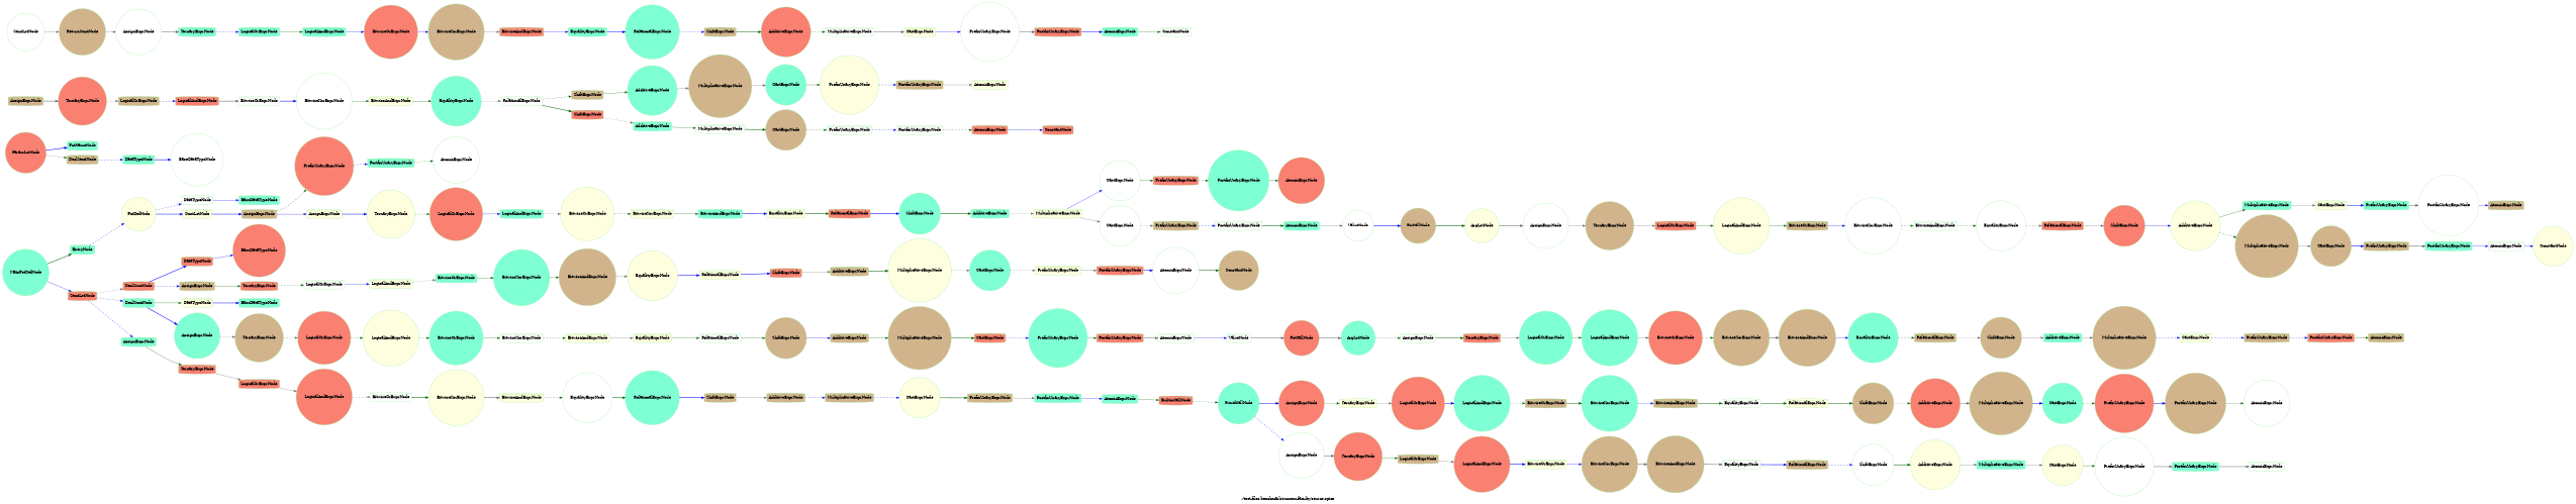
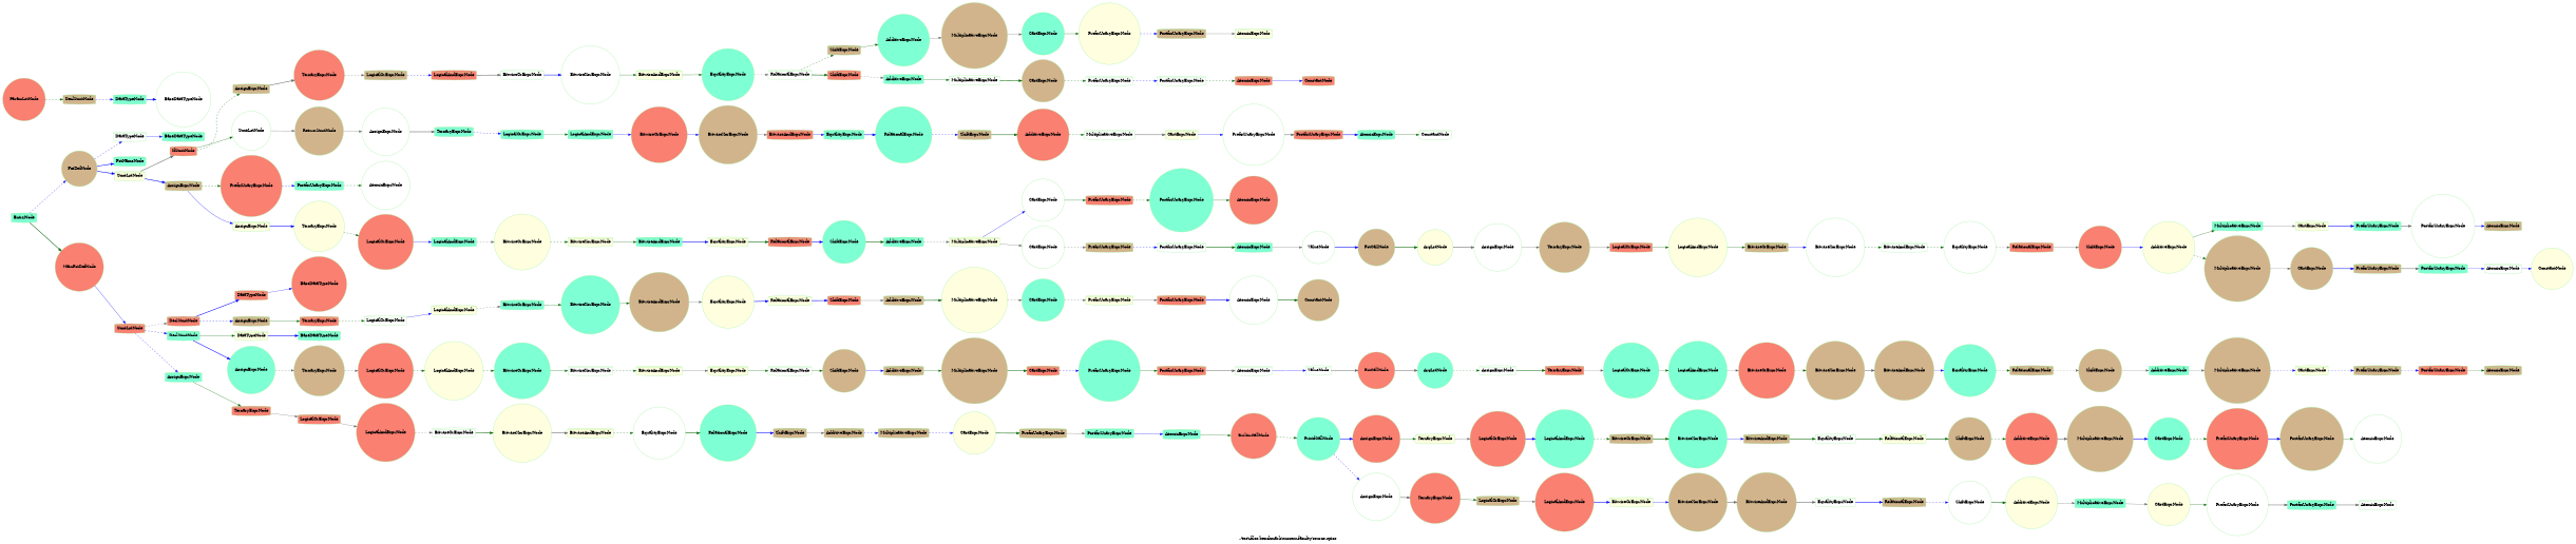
  digraph {
    label="./test-files/benchmark/success-faculty/source.spice"
    rankdir=LR
    node [color=lightgreen fillcolor=aquamarine shape=cylinder style=filled]
    edge [color=darkgreen style=solid]
    n1 [label=EntryNode]
-   n2 [fillcolor=lightyellow label=FctDefNode shape=circle]
-   n3 [label=MainFctDefNode shape=circle]
+   n2 [fillcolor=tan label=FctDefNode shape=circle]
+   n3 [fillcolor=salmon label=MainFctDefNode shape=circle]
    n4 [fillcolor=white label=DataTypeNode]
    n5 [label=FctNameNode]
    n6 [fillcolor=lightyellow label=StmtLstNode]
    n7 [fillcolor=salmon label=StmtLstNode]
    n8 [label=BaseDataTypeNode]
    n9 [fillcolor=salmon label=ParamLstNode shape=circle]
    n10 [fillcolor=tan label=DeclStmtNode]
+   n11 [fillcolor=salmon label=IfStmtNode]
    n12 [fillcolor=tan label=AssignExprNode]
    n13 [label=DataTypeNode]
    n14 [fillcolor=white label=BaseDataTypeNode shape=circle]
    n15 [fillcolor=tan label=AssignExprNode]
    n16 [fillcolor=white label=StmtLstNode shape=circle]
    n17 [fillcolor=salmon label=PrefixUnaryExprNode shape=circle]
    n18 [fillcolor=lightyellow label=AssignExprNode]
    n19 [fillcolor=salmon label=TernaryExprNode shape=circle]
    n20 [fillcolor=tan label=ReturnStmtNode shape=circle]
    n21 [fillcolor=tan label=LogicalOrExprNode]
    n22 [fillcolor=salmon label=LogicalAndExprNode]
    n23 [fillcolor=white label=BitwiseOrExprNode]
    n24 [fillcolor=white label=BitwiseXorExprNode shape=circle]
    n25 [fillcolor=lightyellow label=BitwiseAndExprNode]
    n26 [label=EqualityExprNode shape=circle]
    n27 [fillcolor=white label=RelationalExprNode]
    n28 [fillcolor=tan label=ShiftExprNode]
    n29 [fillcolor=salmon label=ShiftExprNode]
    n30 [label=AdditiveExprNode shape=circle]
    n31 [label=AdditiveExprNode]
    n32 [fillcolor=tan label=MultiplicativeExprNode shape=circle]
    n33 [label=CastExprNode shape=circle]
    n34 [fillcolor=lightyellow label=PrefixUnaryExprNode shape=circle]
    n35 [fillcolor=tan label=PostfixUnaryExprNode]
    n36 [fillcolor=lightyellow label=AtomicExprNode]
    n37 [fillcolor=white label=MultiplicativeExprNode]
    n38 [fillcolor=tan label=CastExprNode shape=circle]
    n39 [fillcolor=white label=PrefixUnaryExprNode]
    n40 [fillcolor=white label=PostfixUnaryExprNode]
    n41 [fillcolor=salmon label=AtomicExprNode]
    n42 [fillcolor=salmon label=ConstantNode]
    n43 [fillcolor=white label=AssignExprNode shape=circle]
    n44 [label=TernaryExprNode]
    n45 [label=LogicalOrExprNode]
    n46 [label=LogicalAndExprNode]
    n47 [fillcolor=salmon label=BitwiseOrExprNode shape=circle]
    n48 [fillcolor=tan label=BitwiseXorExprNode shape=circle]
    n49 [fillcolor=salmon label=BitwiseAndExprNode]
    n50 [label=EqualityExprNode]
    n51 [label=RelationalExprNode shape=circle]
    n52 [fillcolor=tan label=ShiftExprNode]
    n53 [fillcolor=salmon label=AdditiveExprNode shape=circle]
    n54 [fillcolor=white label=MultiplicativeExprNode]
    n55 [fillcolor=lightyellow label=CastExprNode]
    n56 [fillcolor=white label=PrefixUnaryExprNode shape=circle]
    n57 [fillcolor=salmon label=PostfixUnaryExprNode]
    n58 [label=AtomicExprNode]
    n59 [fillcolor=white label=ConstantNode]
    n60 [label=PostfixUnaryExprNode]
    n61 [fillcolor=lightyellow label=TernaryExprNode shape=circle]
    n62 [fillcolor=white label=AtomicExprNode shape=circle]
    n63 [fillcolor=salmon label=LogicalOrExprNode shape=circle]
    n64 [label=LogicalAndExprNode]
    n65 [fillcolor=lightyellow label=BitwiseOrExprNode shape=circle]
    n66 [fillcolor=lightyellow label=BitwiseXorExprNode]
    n67 [label=BitwiseAndExprNode]
    n68 [fillcolor=lightyellow label=EqualityExprNode]
    n69 [fillcolor=salmon label=RelationalExprNode]
    n70 [label=ShiftExprNode shape=circle]
    n71 [label=AdditiveExprNode]
    n72 [fillcolor=lightyellow label=MultiplicativeExprNode]
    n73 [fillcolor=white label=CastExprNode shape=circle]
    n74 [fillcolor=white label=CastExprNode shape=circle]
    n75 [fillcolor=salmon label=PrefixUnaryExprNode]
    n76 [fillcolor=tan label=PrefixUnaryExprNode]
    n77 [label=PostfixUnaryExprNode shape=circle]
    n78 [fillcolor=salmon label=AtomicExprNode shape=circle]
    n79 [fillcolor=white label=PostfixUnaryExprNode]
    n80 [label=AtomicExprNode]
    n81 [fillcolor=white label=ValueNode shape=circle]
    n82 [fillcolor=tan label=FctCallNode shape=circle]
    n83 [fillcolor=lightyellow label=ArgLstNode shape=circle]
    n84 [fillcolor=white label=AssignExprNode shape=circle]
    n85 [fillcolor=tan label=TernaryExprNode shape=circle]
    n86 [fillcolor=salmon label=LogicalOrExprNode]
    n87 [fillcolor=lightyellow label=LogicalAndExprNode shape=circle]
    n88 [fillcolor=tan label=BitwiseOrExprNode]
    n89 [fillcolor=white label=BitwiseXorExprNode shape=circle]
    n90 [fillcolor=white label=BitwiseAndExprNode]
    n91 [fillcolor=white label=EqualityExprNode shape=circle]
    n92 [fillcolor=salmon label=RelationalExprNode]
    n93 [fillcolor=salmon label=ShiftExprNode shape=circle]
    n94 [fillcolor=lightyellow label=AdditiveExprNode shape=circle]
    n95 [label=MultiplicativeExprNode]
    n96 [fillcolor=tan label=MultiplicativeExprNode shape=circle]
    n97 [fillcolor=lightyellow label=CastExprNode]
    n98 [fillcolor=tan label=CastExprNode shape=circle]
    n99 [label=PrefixUnaryExprNode]
    n100 [fillcolor=white label=PostfixUnaryExprNode shape=circle]
    n101 [fillcolor=tan label=AtomicExprNode]
    n102 [fillcolor=tan label=PrefixUnaryExprNode]
    n103 [label=PostfixUnaryExprNode]
    n104 [fillcolor=white label=AtomicExprNode]
    n105 [fillcolor=lightyellow label=ConstantNode shape=circle]
    n106 [fillcolor=salmon label=DeclStmtNode]
    n107 [label=DeclStmtNode]
    n108 [label=AssignExprNode]
    n109 [fillcolor=salmon label=DataTypeNode]
    n110 [fillcolor=tan label=AssignExprNode]
    n111 [fillcolor=lightyellow label=DataTypeNode]
    n112 [label=AssignExprNode shape=circle]
    n113 [fillcolor=salmon label=TernaryExprNode]
    n114 [fillcolor=salmon label=BaseDataTypeNode shape=circle]
    n115 [fillcolor=salmon label=TernaryExprNode]
    n116 [fillcolor=white label=LogicalOrExprNode]
    n117 [fillcolor=lightyellow label=LogicalAndExprNode]
    n118 [label=BitwiseOrExprNode]
    n119 [label=BitwiseXorExprNode shape=circle]
    n120 [fillcolor=tan label=BitwiseAndExprNode shape=circle]
    n121 [fillcolor=lightyellow label=EqualityExprNode shape=circle]
    n122 [fillcolor=lightyellow label=RelationalExprNode]
    n123 [fillcolor=salmon label=ShiftExprNode]
    n124 [fillcolor=tan label=AdditiveExprNode]
    n125 [fillcolor=lightyellow label=MultiplicativeExprNode shape=circle]
    n126 [label=CastExprNode shape=circle]
    n127 [fillcolor=lightyellow label=PrefixUnaryExprNode]
    n128 [fillcolor=salmon label=PostfixUnaryExprNode]
    n129 [fillcolor=white label=AtomicExprNode shape=circle]
    n130 [fillcolor=tan label=ConstantNode shape=circle]
    n131 [label=BaseDataTypeNode]
    n132 [fillcolor=tan label=TernaryExprNode shape=circle]
    n133 [fillcolor=salmon label=LogicalOrExprNode shape=circle]
    n134 [fillcolor=lightyellow label=LogicalAndExprNode shape=circle]
    n135 [label=BitwiseOrExprNode shape=circle]
    n136 [fillcolor=white label=BitwiseXorExprNode]
    n137 [fillcolor=lightyellow label=BitwiseAndExprNode]
    n138 [fillcolor=lightyellow label=EqualityExprNode]
    n139 [fillcolor=white label=RelationalExprNode]
    n140 [fillcolor=tan label=ShiftExprNode shape=circle]
    n141 [fillcolor=tan label=AdditiveExprNode]
    n142 [fillcolor=tan label=MultiplicativeExprNode shape=circle]
    n143 [fillcolor=salmon label=CastExprNode]
    n144 [label=PrefixUnaryExprNode shape=circle]
    n145 [fillcolor=salmon label=PostfixUnaryExprNode]
    n146 [fillcolor=white label=AtomicExprNode]
    n147 [fillcolor=white label=ValueNode]
    n148 [fillcolor=salmon label=FctCallNode shape=circle]
    n149 [label=ArgLstNode shape=circle]
    n150 [fillcolor=white label=AssignExprNode]
    n151 [fillcolor=salmon label=TernaryExprNode]
    n152 [label=LogicalOrExprNode shape=circle]
    n153 [label=LogicalAndExprNode shape=circle]
    n154 [fillcolor=salmon label=BitwiseOrExprNode shape=circle]
    n155 [fillcolor=tan label=BitwiseXorExprNode shape=circle]
    n156 [fillcolor=tan label=BitwiseAndExprNode shape=circle]
    n157 [label=EqualityExprNode shape=circle]
    n158 [fillcolor=tan label=RelationalExprNode]
    n159 [fillcolor=tan label=ShiftExprNode shape=circle]
    n160 [label=AdditiveExprNode]
    n161 [fillcolor=tan label=MultiplicativeExprNode shape=circle]
    n162 [fillcolor=lightyellow label=CastExprNode]
    n163 [fillcolor=tan label=PrefixUnaryExprNode]
    n164 [fillcolor=salmon label=PostfixUnaryExprNode]
    n165 [fillcolor=tan label=AtomicExprNode]
    n166 [fillcolor=salmon label=LogicalOrExprNode]
    n167 [fillcolor=salmon label=LogicalAndExprNode shape=circle]
    n168 [fillcolor=white label=BitwiseOrExprNode]
    n169 [fillcolor=lightyellow label=BitwiseXorExprNode shape=circle]
    n170 [fillcolor=lightyellow label=BitwiseAndExprNode]
    n171 [fillcolor=white label=EqualityExprNode shape=circle]
    n172 [label=RelationalExprNode shape=circle]
    n173 [fillcolor=tan label=ShiftExprNode]
    n174 [fillcolor=tan label=AdditiveExprNode]
    n175 [fillcolor=tan label=MultiplicativeExprNode]
    n176 [fillcolor=lightyellow label=CastExprNode shape=circle]
    n177 [fillcolor=tan label=PrefixUnaryExprNode]
    n178 [label=PostfixUnaryExprNode]
    n179 [label=AtomicExprNode]
-   n180 [fillcolor=salmon label=BuiltinCallNode]
+   n180 [fillcolor=salmon label=BuiltinCallNode shape=circle]
    n181 [label=PrintfCallNode shape=circle]
    n182 [fillcolor=salmon label=AssignExprNode shape=circle]
    n183 [fillcolor=white label=AssignExprNode shape=circle]
    n184 [fillcolor=lightyellow label=TernaryExprNode]
    n185 [fillcolor=salmon label=TernaryExprNode shape=circle]
    n186 [fillcolor=salmon label=LogicalOrExprNode shape=circle]
    n187 [label=LogicalAndExprNode shape=circle]
    n188 [fillcolor=tan label=BitwiseOrExprNode]
    n189 [label=BitwiseXorExprNode shape=circle]
    n190 [fillcolor=tan label=BitwiseAndExprNode]
    n191 [fillcolor=white label=EqualityExprNode]
    n192 [fillcolor=lightyellow label=RelationalExprNode]
    n193 [fillcolor=tan label=ShiftExprNode shape=circle]
    n194 [fillcolor=salmon label=AdditiveExprNode shape=circle]
    n195 [fillcolor=tan label=MultiplicativeExprNode shape=circle]
    n196 [label=CastExprNode shape=circle]
    n197 [fillcolor=salmon label=PrefixUnaryExprNode shape=circle]
    n198 [fillcolor=tan label=PostfixUnaryExprNode shape=circle]
    n199 [fillcolor=white label=AtomicExprNode shape=circle]
    n200 [fillcolor=tan label=LogicalOrExprNode]
    n201 [fillcolor=salmon label=LogicalAndExprNode shape=circle]
    n202 [fillcolor=lightyellow label=BitwiseOrExprNode]
    n203 [fillcolor=tan label=BitwiseXorExprNode shape=circle]
    n204 [fillcolor=tan label=BitwiseAndExprNode shape=circle]
    n205 [fillcolor=white label=EqualityExprNode]
    n206 [fillcolor=tan label=RelationalExprNode]
    n207 [fillcolor=white label=ShiftExprNode shape=circle]
    n208 [fillcolor=lightyellow label=AdditiveExprNode shape=circle]
    n209 [label=MultiplicativeExprNode]
    n210 [fillcolor=lightyellow label=CastExprNode shape=circle]
    n211 [fillcolor=white label=PrefixUnaryExprNode shape=circle]
    n212 [label=PostfixUnaryExprNode]
    n213 [fillcolor=white label=AtomicExprNode]
    n1 -> n2 [color=blue style=dashed]
-   n3 -> n1 [style=bold]
+   n1 -> n3 [style=bold]
    n2 -> n4 [color=blue style=dashed]
-   n9 -> n5 [color=blue style=bold]
+   n2 -> n5 [color=blue style=bold]
    n2 -> n6 [color=blue style=bold]
    n3 -> n7 [color=blue]
    n4 -> n8 [color=blue]
+   n6 -> n11 [color=gray40 style=bold]
    n6 -> n12 [color=blue style=bold]
    n7 -> n106 [color=gray40 style=dashed]
    n7 -> n107 [color=blue style=dashed]
    n7 -> n108 [color=blue style=dashed]
    n9 -> n10 [style=dashed]
    n10 -> n13 [color=blue style=dashed]
+   n11 -> n15 [style=dashed]
+   n11 -> n16
    n12 -> n17 [style=dashed]
    n12 -> n18 [color=blue]
    n13 -> n14 [color=blue style=bold]
    n15 -> n19 [color=gray40 style=bold]
    n16 -> n20 [color=gray40]
    n17 -> n60 [color=blue style=dashed]
    n18 -> n61 [color=blue style=bold]
    n19 -> n21 [color=gray40 style=dashed]
    n20 -> n43 [color=gray40]
    n21 -> n22 [color=blue style=dashed]
    n22 -> n23 [color=gray40 style=bold]
    n23 -> n24 [color=blue style=bold]
    n24 -> n25
    n25 -> n26
    n26 -> n27 [color=gray40 style=dashed]
    n27 -> n28 [style=dashed]
    n27 -> n29 [style=bold]
    n28 -> n30
    n29 -> n31 [color=gray40 style=dashed]
    n30 -> n32 [color=gray40]
    n31 -> n37
    n32 -> n33 [color=gray40]
    n33 -> n34
    n34 -> n35 [color=blue style=dashed]
    n35 -> n36 [color=gray40]
    n37 -> n38 [style=bold]
    n38 -> n39 [style=dashed]
    n39 -> n40 [color=blue style=dashed]
    n40 -> n41 [style=dashed]
    n41 -> n42 [color=blue]
    n43 -> n44 [color=gray40 style=bold]
    n44 -> n45 [color=blue style=dashed]
    n45 -> n46
    n46 -> n47 [color=blue]
    n47 -> n48 [color=blue]
    n48 -> n49 [color=gray40]
    n49 -> n50 [color=blue]
    n50 -> n51 [color=blue style=bold]
    n51 -> n52 [color=blue style=dashed]
    n52 -> n53 [style=bold]
    n53 -> n54 [style=dashed]
    n54 -> n55 [color=gray40 style=bold]
    n55 -> n56 [color=blue]
    n56 -> n57 [color=gray40 style=bold]
    n57 -> n58 [color=blue style=bold]
    n58 -> n59
    n60 -> n62 [style=dashed]
    n61 -> n63 [style=dashed]
    n63 -> n64 [color=blue]
    n64 -> n65 [color=gray40 style=dashed]
    n65 -> n66 [style=dashed]
    n66 -> n67
    n67 -> n68 [color=blue style=bold]
    n68 -> n69 [style=bold]
    n69 -> n70 [color=blue style=bold]
    n70 -> n71 [style=bold]
    n71 -> n72 [color=gray40 style=dashed]
    n72 -> n73 [color=blue]
    n72 -> n74 [color=gray40]
    n73 -> n75
    n74 -> n76 [color=gray40 style=dashed]
    n75 -> n77 [style=dashed]
    n76 -> n79 [color=blue style=dashed]
    n77 -> n78
    n79 -> n80 [style=bold]
    n80 -> n81 [color=gray40]
    n81 -> n82 [color=blue style=bold]
    n82 -> n83 [style=bold]
    n83 -> n84 [color=gray40 style=bold]
    n84 -> n85 [color=gray40]
    n85 -> n86 [color=gray40]
    n86 -> n87
    n87 -> n88
    n88 -> n89 [color=blue]
    n89 -> n90 [style=dashed]
    n90 -> n91 [style=dashed]
    n91 -> n92 [color=gray40 style=dashed]
    n92 -> n93 [color=gray40]
    n93 -> n94 [color=blue]
    n94 -> n95
    n94 -> n96 [style=dashed]
    n95 -> n97 [color=gray40]
    n96 -> n98 [color=gray40]
    n97 -> n99 [color=blue style=bold]
    n98 -> n102 [color=blue style=bold]
    n99 -> n100 [color=gray40 style=bold]
    n100 -> n101 [color=blue]
    n102 -> n103 [color=gray40 style=bold]
    n103 -> n104 [color=blue]
    n104 -> n105 [color=blue]
    n106 -> n109 [color=blue style=bold]
    n106 -> n110 [color=blue style=dashed]
    n107 -> n111
    n107 -> n112 [color=blue style=bold]
    n108 -> n113
    n109 -> n114 [color=blue]
    n110 -> n115
    n111 -> n131 [color=blue style=bold]
    n112 -> n132 [color=gray40 style=dashed]
    n113 -> n166 [color=gray40]
    n115 -> n116 [style=dashed]
    n116 -> n117 [color=blue]
    n117 -> n118 [color=gray40 style=dashed]
    n118 -> n119
    n119 -> n120
    n120 -> n121 [color=gray40]
    n121 -> n122 [color=blue style=bold]
    n122 -> n123 [color=blue style=bold]
    n123 -> n124 [color=gray40]
    n124 -> n125 [style=bold]
    n125 -> n126 [color=gray40 style=dashed]
    n126 -> n127 [color=gray40 style=dashed]
    n127 -> n128 [color=gray40]
    n128 -> n129 [color=blue style=bold]
    n129 -> n130 [style=bold]
    n132 -> n133 [color=gray40 style=dashed]
    n133 -> n134 [style=dashed]
    n134 -> n135 [style=dashed]
    n135 -> n136
    n136 -> n137 [style=dashed]
    n137 -> n138 [color=gray40]
    n138 -> n139
    n139 -> n140
    n140 -> n141 [color=blue]
    n141 -> n142
    n142 -> n143 [style=bold]
    n143 -> n144 [color=blue style=dashed]
    n144 -> n145
    n145 -> n146 [color=gray40 style=bold]
    n146 -> n147 [color=blue]
    n147 -> n148 [color=gray40 style=bold]
    n148 -> n149 [color=gray40 style=bold]
    n149 -> n150 [style=dashed]
    n150 -> n151 [style=bold]
    n151 -> n152 [color=gray40]
    n152 -> n153
    n153 -> n154 [color=gray40]
    n154 -> n155 [style=dashed]
    n155 -> n156 [color=gray40 style=bold]
    n156 -> n157 [color=blue]
    n157 -> n158 [style=dashed]
    n158 -> n159 [color=gray40 style=dashed]
    n159 -> n160 [color=gray40]
    n160 -> n161 [color=gray40]
    n161 -> n162 [color=blue style=dashed]
    n162 -> n163 [color=blue style=dashed]
    n163 -> n164 [color=blue style=dashed]
    n164 -> n165
    n166 -> n167 [color=gray40]
    n167 -> n168 [color=gray40 style=dashed]
    n168 -> n169 [style=bold]
    n169 -> n170 [color=gray40 style=bold]
    n170 -> n171 [style=dashed]
    n171 -> n172 [style=bold]
    n172 -> n173 [color=blue style=bold]
    n173 -> n174 [color=gray40]
    n174 -> n175 [color=blue style=dashed]
    n175 -> n176 [color=blue style=dashed]
    n176 -> n177 [style=bold]
    n177 -> n178 [color=gray40]
    n178 -> n179 [color=blue]
    n179 -> n180
    n180 -> n181 [style=dashed]
    n181 -> n182 [color=blue style=bold]
    n181 -> n183 [color=blue style=dashed]
    n182 -> n184
    n183 -> n185 [color=gray40 style=bold]
    n184 -> n186 [color=gray40]
    n185 -> n200
    n186 -> n187 [color=blue style=bold]
    n187 -> n188 [style=dashed]
    n188 -> n189 [style=bold]
    n189 -> n190 [color=blue]
    n190 -> n191 [style=bold]
    n191 -> n192 [style=bold]
    n192 -> n193 [style=bold]
    n193 -> n194 [style=dashed]
    n194 -> n195 [color=gray40 style=bold]
    n195 -> n196 [color=blue style=bold]
    n196 -> n197 [style=dashed]
    n197 -> n198 [color=blue style=bold]
    n198 -> n199
    n200 -> n201 [color=gray40]
    n201 -> n202 [color=blue style=bold]
    n202 -> n203 [color=blue]
    n203 -> n204 [color=gray40 style=bold]
    n204 -> n205 [color=gray40 style=bold]
    n205 -> n206 [color=blue style=bold]
    n206 -> n207 [color=blue style=dashed]
    n207 -> n208 [style=bold]
    n208 -> n209 [color=gray40]
    n209 -> n210 [color=gray40]
    n210 -> n211
    n211 -> n212 [color=gray40 style=bold]
    n212 -> n213 [color=gray40 style=bold]
  }
